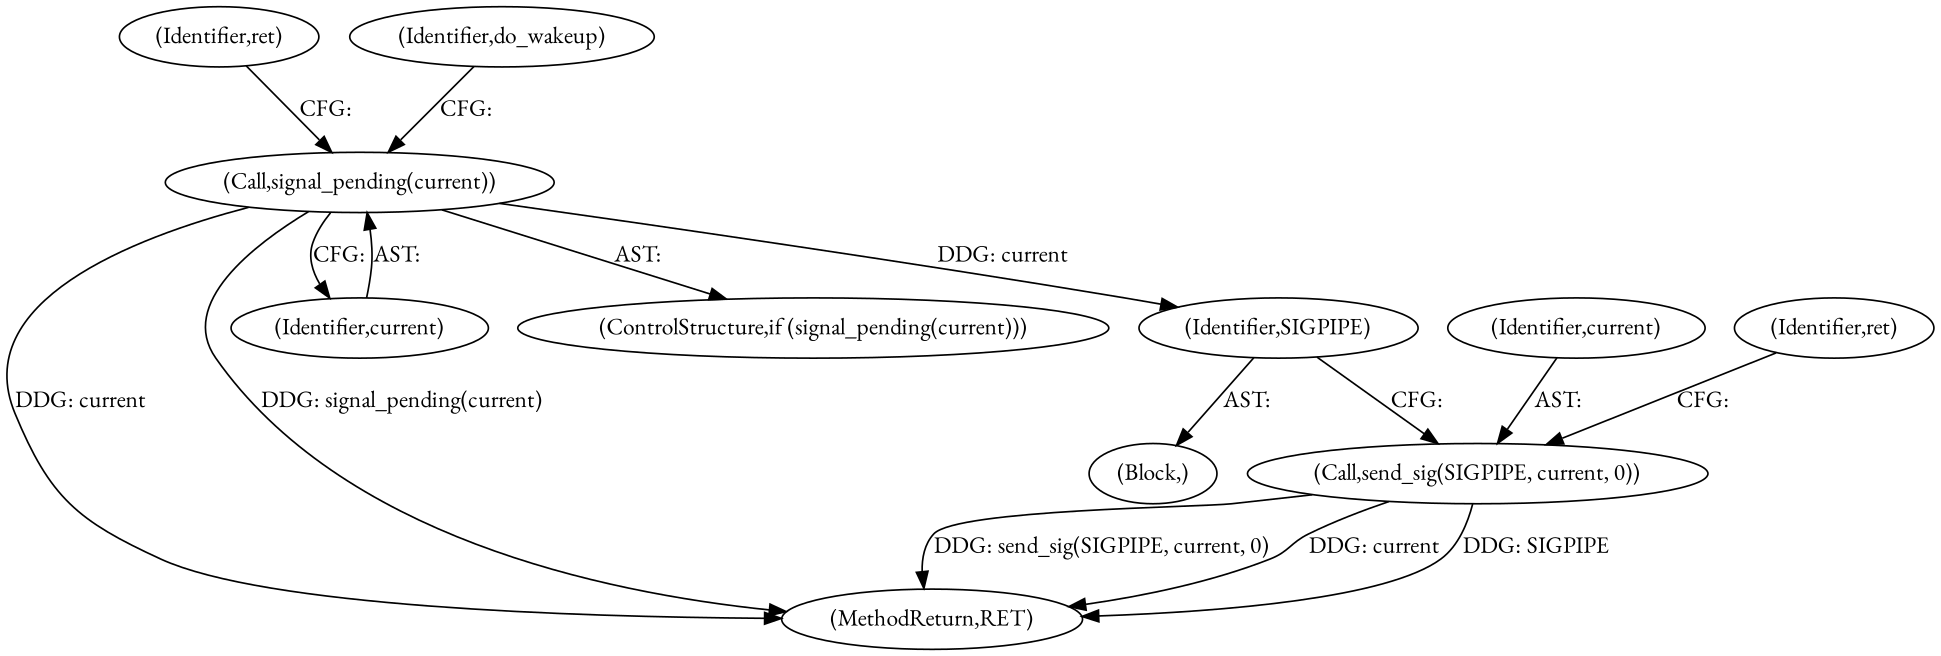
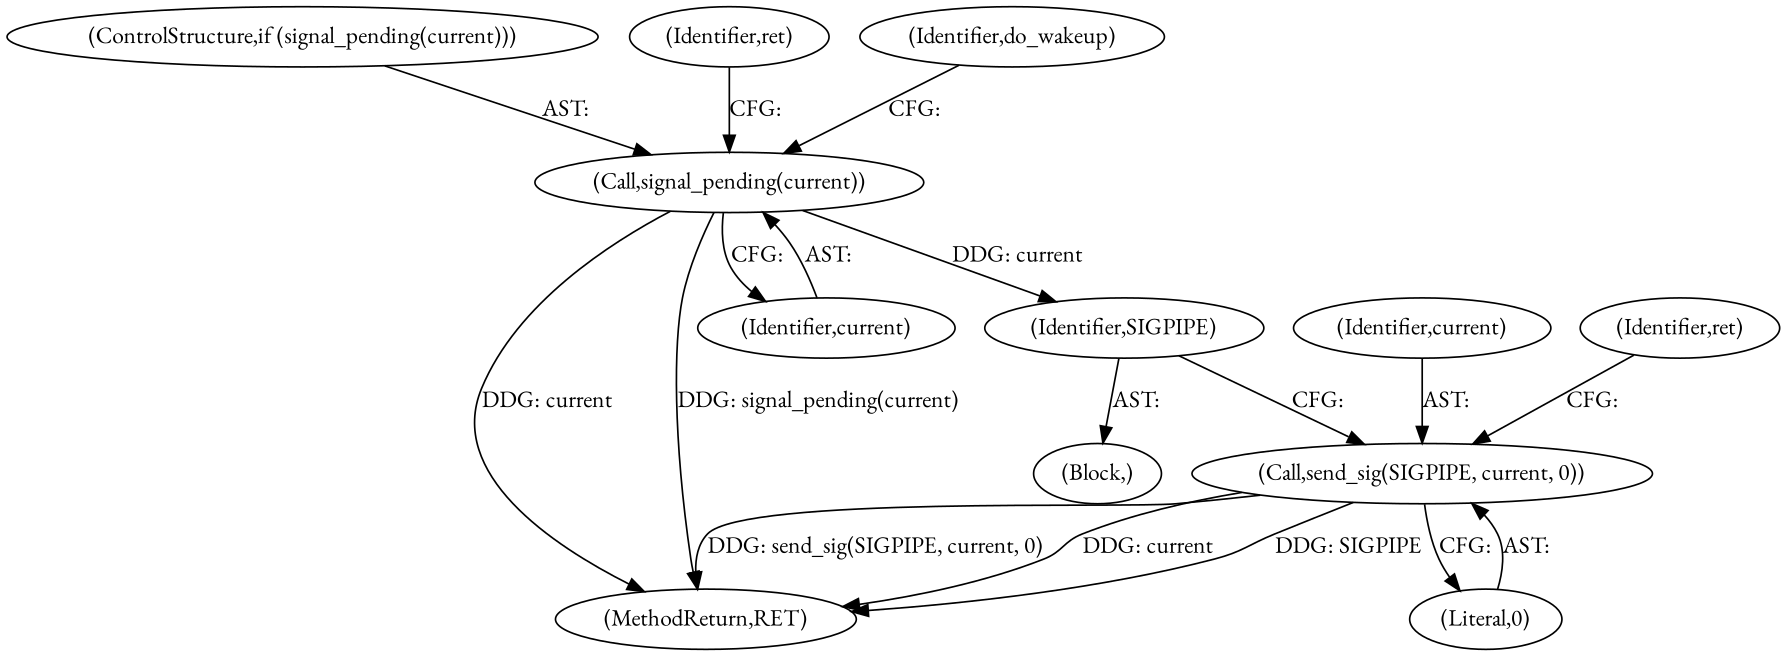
  digraph {
    fontname="EB Garamond"
    node [fontname="EB Garamond"]
    edge [fontname="EB Garamond"]
    n1 [label="(Call,send_sig(SIGPIPE, current, 0))"]
    n2 [label="(MethodReturn,RET)"]
+   n3 [label="(Literal,0)"]
    n4 [label="(Block,)"]
    n5 [label="(Call,signal_pending(current))"]
    n6 [label="(Identifier,current)"]
    n7 [label="(ControlStructure,if (signal_pending(current)))"]
    n8 [label="(Identifier,SIGPIPE)"]
    n9 [label="(Identifier,ret)"]
    n10 [label="(Identifier,do_wakeup)"]
    n11 [label="(Identifier,current)"]
    n12 [label="(Identifier,ret)"]
    n1 -> n2 [label="DDG: send_sig(SIGPIPE, current, 0)"]
    n1 -> n2 [label="DDG: current"]
    n1 -> n2 [label="DDG: SIGPIPE"]
+   n1 -> n3 [label="CFG: "]
+   n3 -> n1 [label="AST: "]
    n5 -> n2 [label="DDG: current"]
    n5 -> n2 [label="DDG: signal_pending(current)"]
    n5 -> n6 [label="CFG: "]
-   n5 -> n7 [label="AST: "]
+   n7 -> n5 [label="AST: "]
    n5 -> n8 [label="DDG: current"]
    n6 -> n5 [label="AST: "]
    n8 -> n1 [label="CFG: "]
    n8 -> n4 [label="AST: "]
    n9 -> n5 [label="CFG: "]
    n10 -> n5 [label="CFG: "]
    n11 -> n1 [label="AST: "]
    n12 -> n1 [label="CFG: "]
  }
